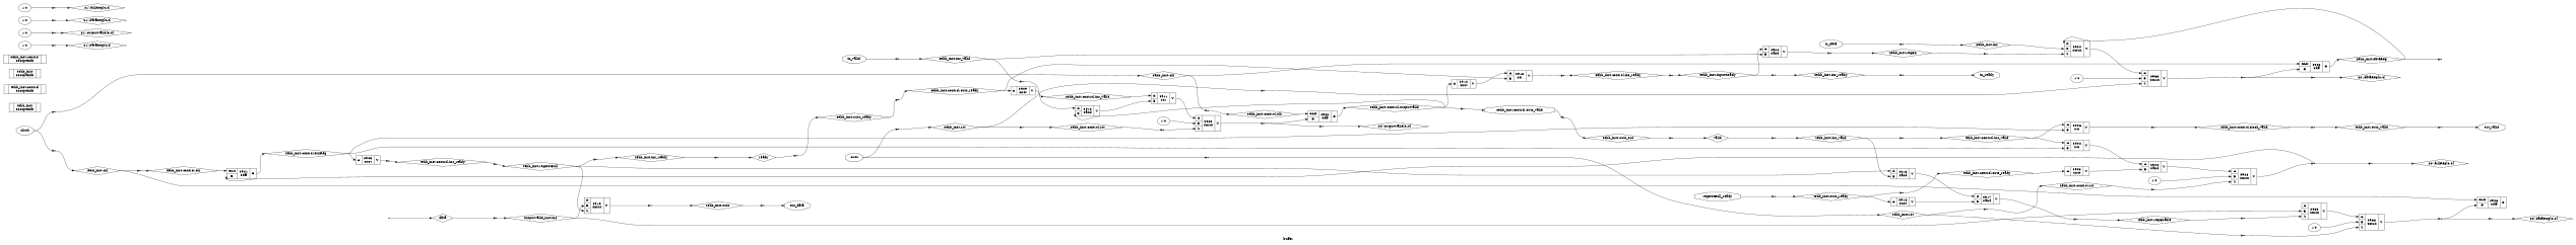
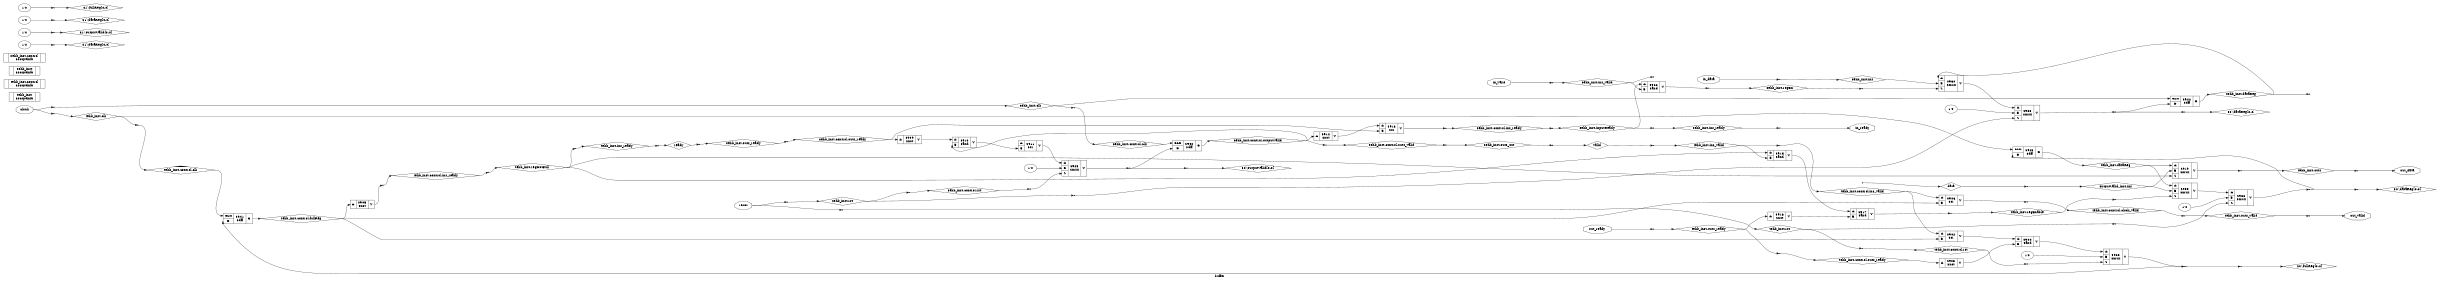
  digraph {
    fontname="DejaVu Serif"
    label=buffer
    rankdir=LR
    remincross=true
    node [fontname="DejaVu Serif" shape=point]
    edge [color=black fontcolor=black fontname="DejaVu Serif" headport=w tailport=e]
    n1 [color=black fontcolor=black label="tehb_inst.clk" shape=diamond]
    c97 [label="{{<p94> CLK|<p95> D}|$943\n$dff|{<p96> Q}}" shape=record]
    x51
+   n11 [color=black fontcolor=black label="tehb_inst.dataReg" shape=diamond]
    n37 [color=black fontcolor=black label="tehb_inst.control.clk" shape=diamond]
    n2 [color=black fontcolor=black label="tehb_inst.rst" shape=diamond]
    x38
    x50
    c93 [label="{{<p84> A|<p85> B|<p90> S}|$938\n$mux|{<p86> Y}}" shape=record]
    n36 [color=black fontcolor=black label="tehb_inst.control.rst" shape=diamond]
    n3 [color=black fontcolor=black label="outputValid_inst.ins" shape=diamond]
    c91 [label="{{<p84> A|<p85> B|<p90> S}|$919\n$mux|{<p86> Y}}" shape=record]
    c92 [label="{{<p84> A|<p85> B|<p90> S}|$935\n$mux|{<p86> Y}}" shape=record]
    x33
    n4 [color=black fontcolor=black label="tehb_inst.ins_valid" shape=diamond]
    c87 [label="{{<p84> A|<p85> B}|$915\n$and|{<p86> Y}}" shape=record]
    x49
    c89 [label="{{<p84> A|<p85> B}|$917\n$and|{<p86> Y}}" shape=record]
    n35 [color=black fontcolor=black label="tehb_inst.control.ins_valid" shape=diamond]
    n5 [color=black fontcolor=black label="tehb_inst.ins_ready" shape=diamond]
    x55
    n72 [color=black fontcolor=black label=ready shape=diamond]
    n6 [color=black fontcolor=black label="tehb_inst.outs" shape=diamond]
    x54
    n76 [color=black fontcolor=black label=out_data shape=octagon]
    n7 [color=black fontcolor=black label="tehb_inst.outs_valid" shape=diamond]
    x53
    n77 [color=black fontcolor=black label=out_valid shape=octagon]
    n8 [color=black fontcolor=black label="tehb_inst.outs_ready" shape=diamond]
    c88 [label="{{<p84> A}|$916\n$not|{<p86> Y}}" shape=record]
    x46
    n32 [color=black fontcolor=black label="tehb_inst.control.outs_ready" shape=diamond]
    n9 [color=black fontcolor=black label="tehb_inst.regEnable" shape=diamond]
    x37
    n10 [color=black fontcolor=black label="tehb_inst.regNotFull" shape=diamond]
    x34
    n31 [color=black fontcolor=black label="tehb_inst.control.fullReg" shape=diamond]
    c100 [label="{{<p84> A|<p85> B}|$906\n$or|{<p86> Y}}" shape=record]
    c101 [label="{{<p84> A}|$905\n$not|{<p86> Y}}" shape=record]
    c117 [label="{{<p84> A|<p85> B}|$902\n$or|{<p86> Y}}" shape=record]
    x41
    x40
    c102 [label="{{<p84> A|<p85> B}|$904\n$and|{<p86> Y}}" shape=record]
    c103 [label="{{<p84> A}|$903\n$not|{<p86> Y}}" shape=record]
    n33 [color=black fontcolor=black label="tehb_inst.control.clock_valid" shape=diamond]
    x47
    n34 [color=black fontcolor=black label="tehb_inst.control.ins_ready" shape=diamond]
    x48
    x44
    c99 [label="{{<p84> A|<p85> B|<p90> S}|$928\n$mux|{<p86> Y}}" shape=record]
    c98 [label="{{<p94> CLK|<p95> D}|$941\n$dff|{<p96> Q}}" shape=record]
    n38 [color=black fontcolor=black label="oehb_inst.clk" shape=diamond]
    c109 [label="{{<p94> CLK|<p95> D}|$942\n$dff|{<p96> Q}}" shape=record]
    x23
    n48 [color=black fontcolor=black label="oehb_inst.dataReg" shape=diamond]
    n71 [color=black fontcolor=black label="oehb_inst.control.clk" shape=diamond]
    n39 [color=black fontcolor=black label="oehb_inst.rst" shape=diamond]
    x10
    x22
    c108 [label="{{<p84> A|<p85> B|<p90> S}|$933\n$mux|{<p86> Y}}" shape=record]
    n70 [color=black fontcolor=black label="oehb_inst.control.rst" shape=diamond]
    n40 [color=black fontcolor=black label="oehb_inst.ins" shape=diamond]
    c107 [label="{{<p84> A|<p85> B|<p90> S}|$930\n$mux|{<p86> Y}}" shape=record]
    n41 [color=black fontcolor=black label="oehb_inst.ins_valid" shape=diamond]
    c106 [label="{{<p84> A|<p85> B}|$922\n$and|{<p86> Y}}" shape=record]
    x21
    x5
-   n69 [color=black fontcolor=black label="oehb_inst.control.ins_valid" shape=diamond]
    n42 [color=black fontcolor=black label="oehb_inst.ins_ready" shape=diamond]
    x27
    n78 [color=black fontcolor=black label=in_ready shape=octagon]
    n74 [color=black fontcolor=black label=data shape=diamond]
    x26
    n44 [color=black fontcolor=black label="oehb_inst.outs_out" shape=diamond]
    x25
    n73 [color=black fontcolor=black label=valid shape=diamond]
    n45 [color=black fontcolor=black label="oehb_inst.outs_ready" shape=diamond]
    x18
    n66 [color=black fontcolor=black label="oehb_inst.control.outs_ready" shape=diamond]
    n46 [color=black fontcolor=black label="oehb_inst.regEn" shape=diamond]
    x9
    n47 [color=black fontcolor=black label="oehb_inst.inputReady" shape=diamond]
    x4
    x6
    n65 [color=black fontcolor=black label="oehb_inst.control.outputValid" shape=diamond]
    c113 [label="{{<p84> A}|$912\n$not|{<p86> Y}}" shape=record]
    c115 [label="{{<p84> A|<p85> B}|$910\n$and|{<p86> Y}}" shape=record]
    x13
    c112 [label="{{<p84> A|<p85> B}|$913\n$or|{<p86> Y}}" shape=record]
    c114 [label="{{<p84> A|<p85> B}|$911\n$or|{<p86> Y}}" shape=record]
-   n67 [color=black fontcolor=black label="oehb_inst.control.outs_valid" shape=octagon]
+   n67 [color=black fontcolor=black label="oehb_inst.control.outs_valid" shape=diamond]
    c118 [label="{{<p84> A}|$909\n$not|{<p86> Y}}" shape=record]
    x12
    x19
    n68 [color=black fontcolor=black label="oehb_inst.control.ins_ready" shape=diamond]
    x20
    c111 [label="{{<p84> A|<p85> B|<p90> S}|$925\n$mux|{<p86> Y}}" shape=record]
    x16
    c110 [label="{{<p94> CLK|<p95> D}|$940\n$dff|{<p96> Q}}" shape=record]
    x24
    x56
    x57
-   n75 [color=black fontcolor=black label=regNotFull_ready shape=octagon]
+   n75 [color=black fontcolor=black label=out_ready shape=octagon]
    x52
    n79 [color=black fontcolor=black label=in_data shape=octagon]
    x29
    n80 [color=black fontcolor=black label=in_valid shape=octagon]
    x28
    n81 [color=black fontcolor=black label=reset shape=octagon]
    x30
    x58
    n82 [color=black fontcolor=black label=clock shape=octagon]
    x31
    x59
    c83 [label="{{}|tehb_inst\n$scopeinfo|{}}" shape=record]
    x32
    n21
    v0 [label="1'0" shape=""]
    x39
    v1 [label="1'0" shape=""]
    n22
    x45
    c104 [label="{{}|tehb_inst.control\n$scopeinfo|{}}" shape=record]
    c105 [label="{{}|oehb_inst\n$scopeinfo|{}}" shape=record]
    n55
    v2 [label="1'0" shape=""]
    x11
    v3 [label="1'0" shape=""]
    n56
    x17
    c116 [label="{{}|oehb_inst.control\n$scopeinfo|{}}" shape=record]
    v7 [label="1'0" shape=""]
    x8
    n51 [label="$1&#9586;dataReg[0:0]" shape=diamond]
    n49 [label="$0&#9586;dataReg[0:0]" shape=diamond]
    v14 [label="1'0" shape=""]
    x15
    n58 [label="$1&#9586;outputValid[0:0]" shape=diamond]
    n64 [label="$0&#9586;outputValid[0:0]" shape=diamond]
    v35 [label="1'0" shape=""]
    x36
    n17 [label="$1&#9586;dataReg[0:0]" shape=diamond]
    n15 [label="$0&#9586;dataReg[0:0]" shape=diamond]
    v42 [label="1'0" shape=""]
    x43
    n24 [label="$1&#9586;fullReg[0:0]" shape=diamond]
    n30 [label="$0&#9586;fullReg[0:0]" shape=diamond]
    n1 -> c97 [headport="p94:w"]
    n1 -> x51
+   c97 -> n11 [tailport="p96:e"]
    x51 -> n37
+   n11 -> c91 [headport="p84:w"]
+   n11 -> c92 [headport="p84:w"]
    n37 -> c98 [headport="p94:w"]
    n2 -> x38
    n2 -> x50
    x38 -> c93 [headport="p90:w"]
    x50 -> n36
    c93 -> n21 [tailport="p86:e"]
    n36 -> x44
    n3 -> c91 [headport="p85:w"]
    n3 -> c92 [headport="p85:w"]
    c91 -> x33 [tailport="p86:e"]
    c92 -> c93 [headport="p84:w" tailport="p86:e"]
    x33 -> n6
    n4 -> c87 [headport="p85:w"]
    n4 -> x49
    c87 -> c89 [headport="p84:w" tailport="p86:e"]
    x49 -> n35
    c89 -> x32 [tailport="p86:e"]
    n35 -> c100 [headport="p84:w"]
    n35 -> c117 [headport="p84:w"]
    n5 -> x55
    x55 -> n72
    n72 -> x24
    n6 -> x54
    x54 -> n76
    n7 -> x53
    x53 -> n77
    n8 -> c88 [headport="p84:w"]
    n8 -> x46
    c88 -> c89 [headport="p85:w" tailport="p86:e"]
    x46 -> n32
    n32 -> c103 [headport="p84:w"]
    n9 -> x37
    x37 -> c92 [headport="p90:w"]
    n10 -> c91 [headport="p90:w"]
    n10 -> c87 [headport="p84:w"]
    n10 -> x34
    x34 -> n5
    n31 -> c100 [headport="p85:w"]
    n31 -> c101 [headport="p84:w"]
    n31 -> c117 [headport="p85:w"]
    c100 -> x41 [tailport="p86:e"]
    c101 -> x40 [tailport="p86:e"]
    c117 -> c102 [headport="p84:w" tailport="p86:e"]
    x41 -> n33
    x40 -> n34
    c102 -> c99 [headport="p84:w" tailport="p86:e"]
    c103 -> c102 [headport="p85:w" tailport="p86:e"]
    n33 -> x47
    x47 -> n7
    n34 -> x48
    x48 -> n10
    x44 -> c99 [headport="p90:w"]
    c99 -> n22 [tailport="p86:e"]
    c98 -> n31 [tailport="p96:e"]
    n38 -> c109 [headport="p94:w"]
    n38 -> x23
    c109 -> n48 [tailport="p96:e"]
    x23 -> n71
    n48 -> c107 [headport="p84:w"]
    n48 -> x6
    n71 -> c110 [headport="p94:w"]
    n39 -> x10
    n39 -> x22
    x10 -> c108 [headport="p90:w"]
    x22 -> n70
    c108 -> n55 [tailport="p86:e"]
    n70 -> x16
    n40 -> c107 [headport="p85:w"]
    c107 -> c108 [headport="p84:w" tailport="p86:e"]
    n41 -> c106 [headport="p85:w"]
    n41 -> x21
    c106 -> x5 [tailport="p86:e"]
-   x21 -> n69
    x5 -> n46
-   n69 -> c114 [headport="p84:w"]
    n42 -> x27
    x27 -> n78
    n74 -> x57
    x26 -> n74
    n44 -> x25
    x25 -> n73
    n73 -> x56
    n45 -> x18
    x18 -> n66
    n66 -> c112 [headport="p85:w"]
    n66 -> c118 [headport="p84:w"]
    n46 -> x9
    x9 -> c107 [headport="p90:w"]
    n47 -> c106 [headport="p84:w"]
    n47 -> x4
    x4 -> n42
    n65 -> c113 [headport="p84:w"]
    n65 -> c115 [headport="p85:w"]
    n65 -> x13
    c113 -> c112 [headport="p84:w" tailport="p86:e"]
    c115 -> c114 [headport="p85:w" tailport="p86:e"]
    x13 -> n67
    c112 -> x12 [tailport="p86:e"]
    c114 -> c111 [headport="p84:w" tailport="p86:e"]
    n67 -> x19
    c118 -> c115 [headport="p84:w" tailport="p86:e"]
    x12 -> n68
    x19 -> n44
    n68 -> x20
    x20 -> n47
    c111 -> n56 [tailport="p86:e"]
    x16 -> c111 [headport="p90:w"]
    c110 -> n65 [tailport="p96:e"]
    x24 -> n45
    x56 -> n4
    x57 -> n3
    n75 -> x52
    x52 -> n8
    n79 -> x29
    x29 -> n40
    n80 -> x28
    x28 -> n41
    n81 -> x30
    n81 -> x58
    x30 -> n39
    x58 -> n2
    n82 -> x31
    n82 -> x59
    x31 -> n38
    x59 -> n1
    x32 -> n9
    n21 -> c97 [headport="p95:w"]
    n21 -> x39
    v0 -> c93 [headport="p85:w"]
    x39 -> n15
    v1 -> c99 [headport="p85:w"]
    n22 -> c98 [headport="p95:w"]
    n22 -> x45
    x45 -> n30
    n55 -> c109 [headport="p95:w"]
    n55 -> x11
    v2 -> c108 [headport="p85:w"]
    x11 -> n49
    v3 -> c111 [headport="p85:w"]
    n56 -> c110 [headport="p95:w"]
    n56 -> x17
    x17 -> n64
    v7 -> x8
    x8 -> n51
    v14 -> x15
    x15 -> n58
    v35 -> x36
    x36 -> n17
    v42 -> x43
    x43 -> n24
  }
